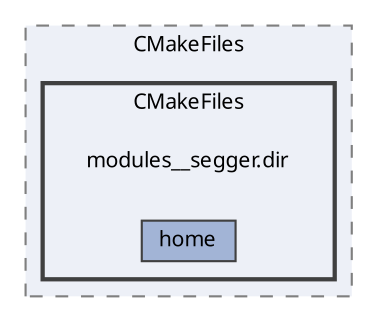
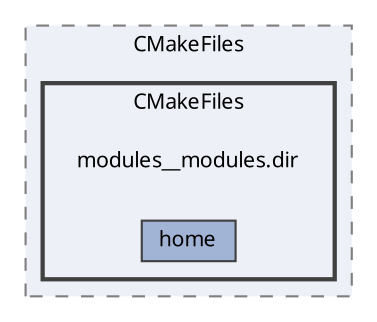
  digraph {
    compound=true
    rankdir=LR
    fontname="Noto Sans"
    node [fontname="Noto Sans" fontsize=10]
-   n1 [height=0.2 label="modules__segger.dir" shape=plaintext width=0.4]
+   n1 [height=0.2 label="modules__modules.dir" shape=plaintext width=0.4]
    n2 [color=grey25 fillcolor="#a2b4d6" height=0.2 label=home shape=box style=filled width=0.4]
    subgraph cluster_1 {
      bgcolor="#edf0f7"
      fontsize=10
      label=CMakeFiles
      pencolor=grey50
      style="filled,dashed"
      subgraph cluster_2 {
        bgcolor="#edf0f7"
        fontsize=10
        pencolor=grey25
        style="filled,bold"
        n1
        n2
      }
    }
  }
